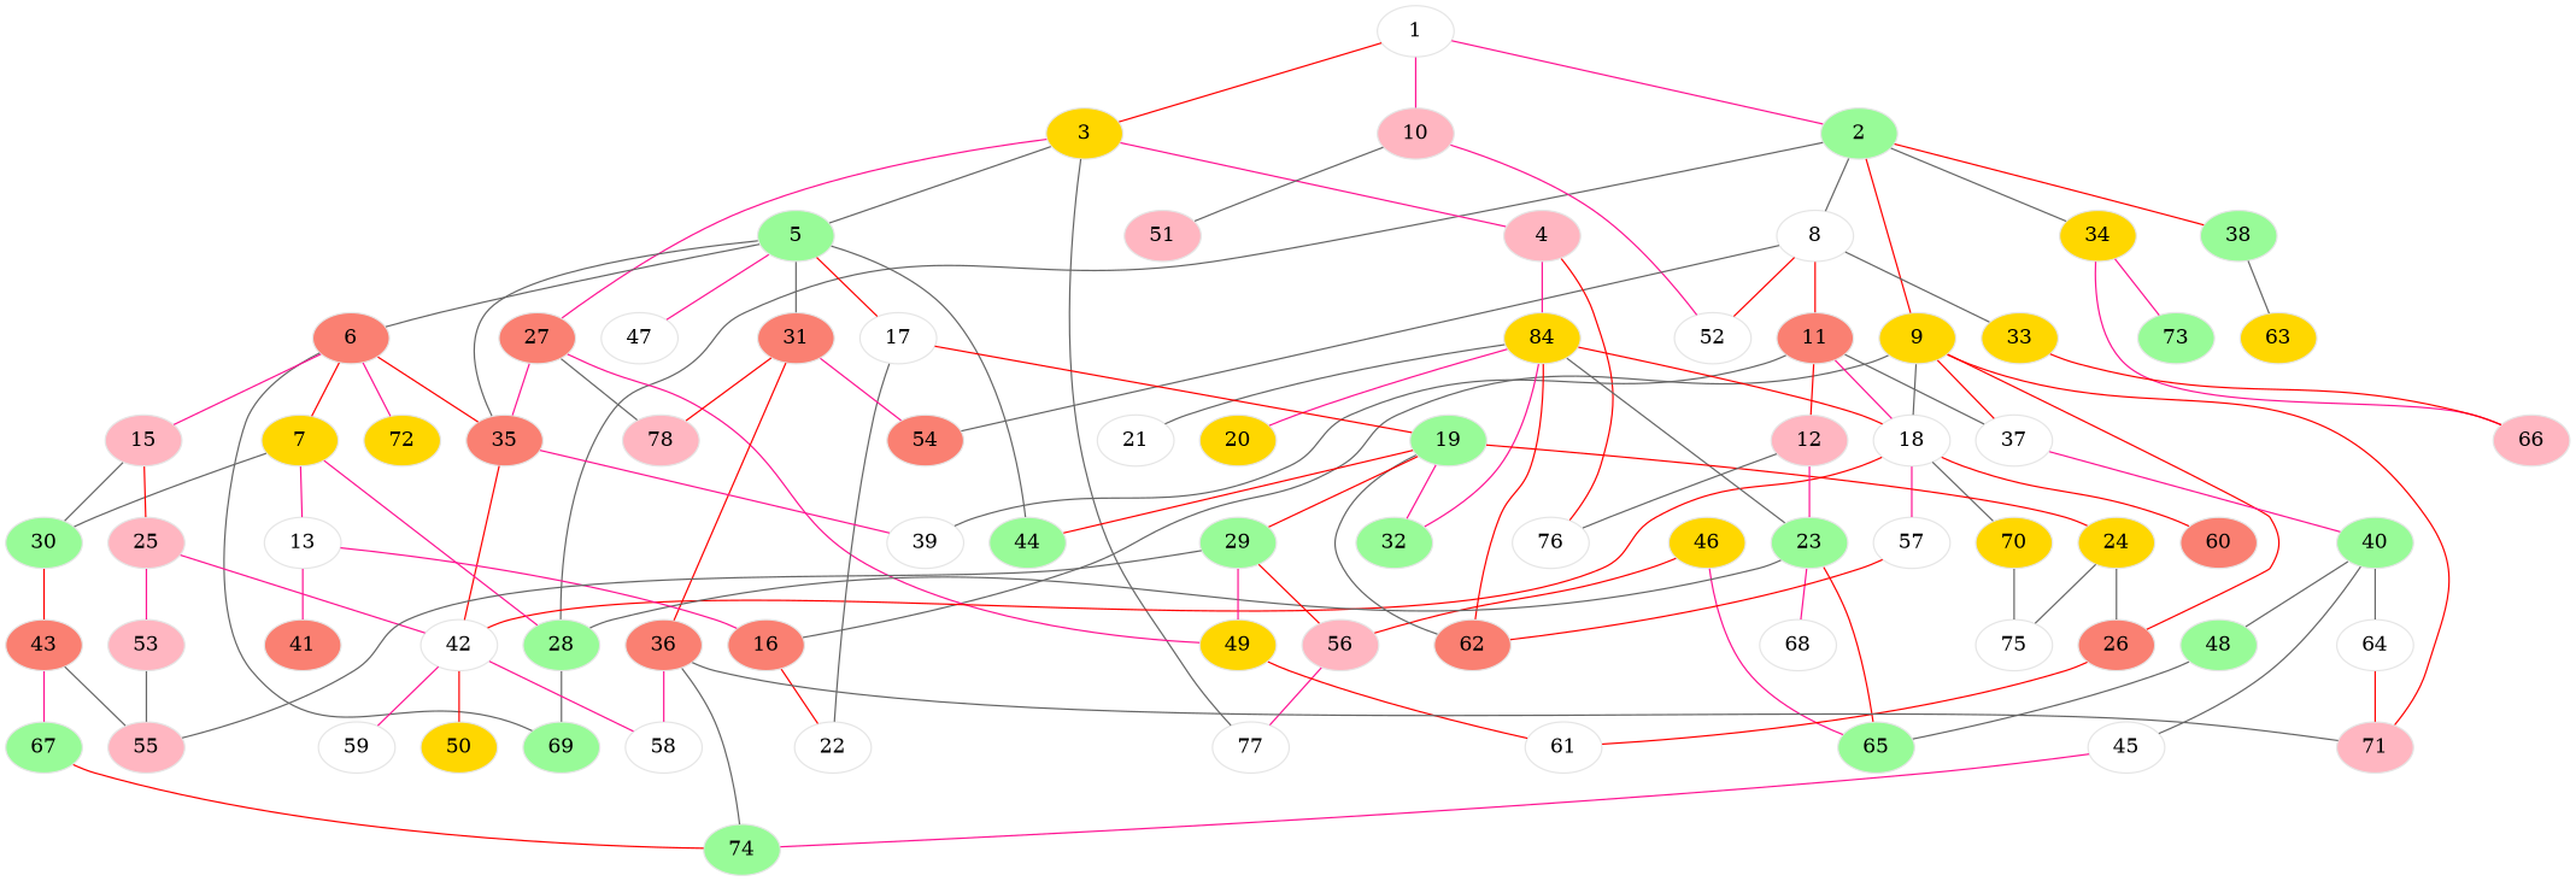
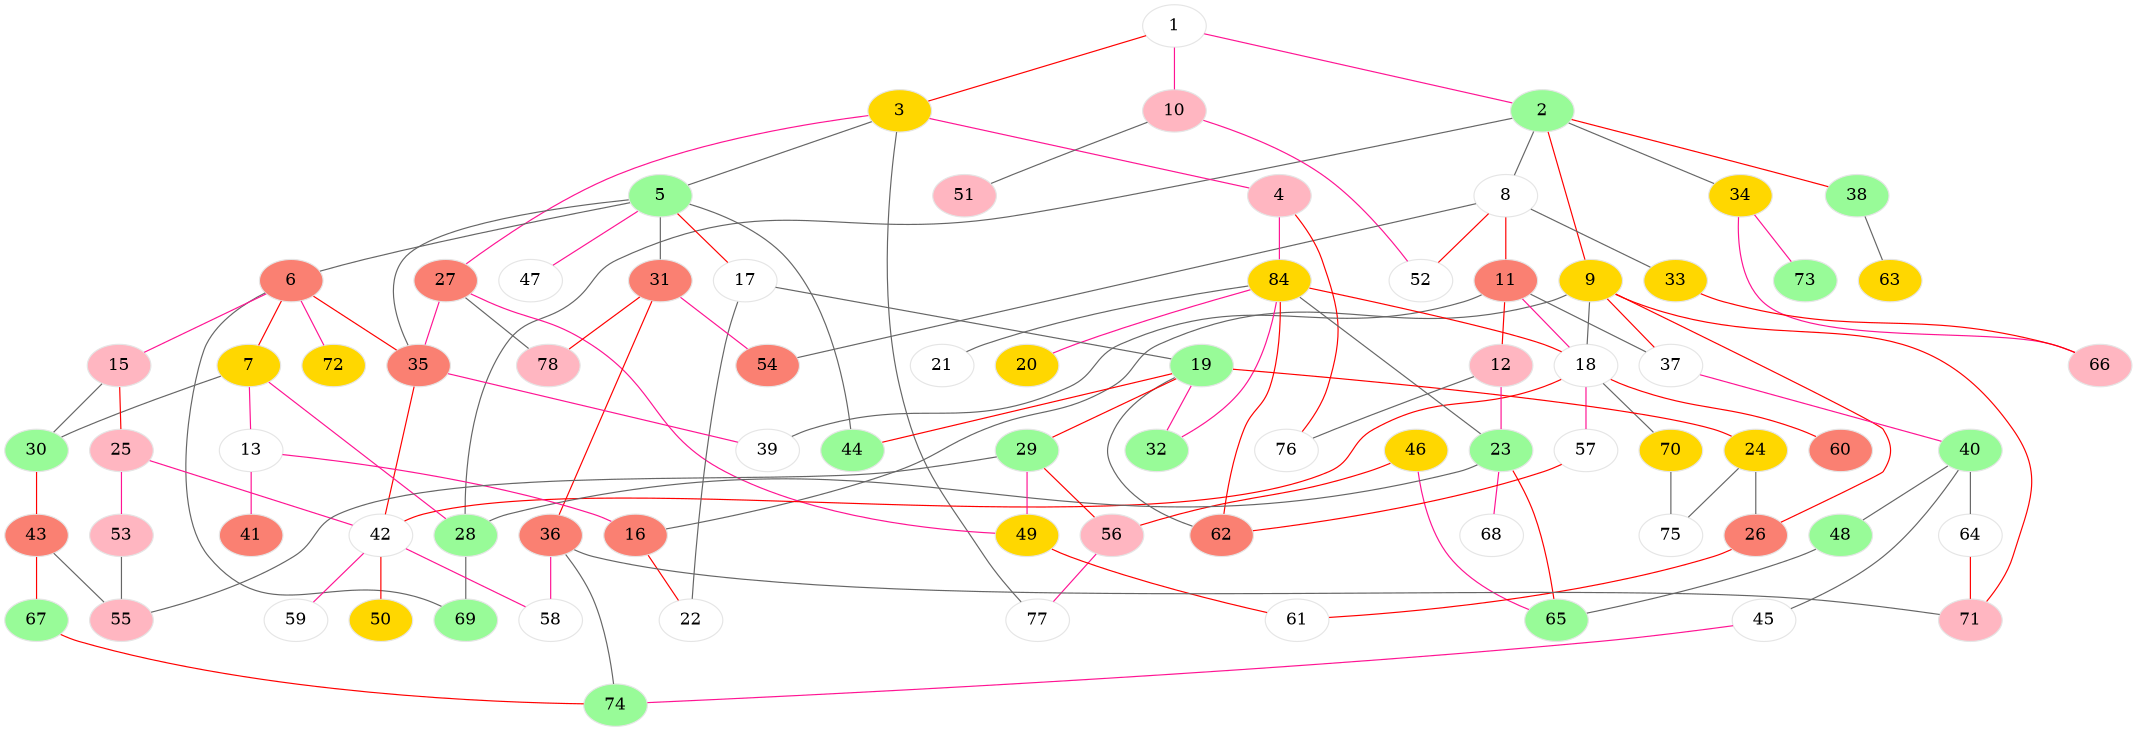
  graph {
    node [color=gray90 fillcolor=white style=filled]
    edge [color=gray40]
    2 [fillcolor=palegreen]
    1
    3 [fillcolor=gold]
    10 [fillcolor=lightpink]
    8
    9 [fillcolor=gold]
    28 [fillcolor=palegreen]
    34 [fillcolor=gold]
    38 [fillcolor=palegreen]
    4 [fillcolor=lightpink]
    5 [fillcolor=palegreen]
    27 [fillcolor=salmon]
    77
    52
    51 [fillcolor=lightpink]
    46 [fillcolor=gold]
    65 [fillcolor=palegreen]
    56 [fillcolor=lightpink]
    11 [fillcolor=salmon]
    33 [fillcolor=gold]
    54 [fillcolor=salmon]
    16 [fillcolor=salmon]
    18
    26 [fillcolor=salmon]
    37
    71 [fillcolor=lightpink]
    69 [fillcolor=palegreen]
    66 [fillcolor=lightpink]
    73 [fillcolor=palegreen]
    63 [fillcolor=gold]
    n31 [fillcolor=gold label=84]
    76
    6 [fillcolor=salmon]
    17
    31 [fillcolor=salmon]
    35 [fillcolor=salmon]
    44 [fillcolor=palegreen]
    47
    49 [fillcolor=gold]
    78 [fillcolor=lightpink]
    23 [fillcolor=palegreen]
    20 [fillcolor=gold]
    21
    32 [fillcolor=palegreen]
    62 [fillcolor=salmon]
    7 [fillcolor=gold]
    15 [fillcolor=lightpink]
    72 [fillcolor=gold]
    22
    19 [fillcolor=palegreen]
    36 [fillcolor=salmon]
    39
    42
    13
    30 [fillcolor=palegreen]
    25 [fillcolor=lightpink]
    41 [fillcolor=salmon]
    43 [fillcolor=salmon]
    12 [fillcolor=lightpink]
    57
    60 [fillcolor=salmon]
    70 [fillcolor=gold]
    61
    40 [fillcolor=palegreen]
    68
    53 [fillcolor=lightpink]
    24 [fillcolor=gold]
    29 [fillcolor=palegreen]
    58
    50 [fillcolor=gold]
    59
    75
    55 [fillcolor=lightpink]
    67 [fillcolor=palegreen]
    74 [fillcolor=palegreen]
    45
    48 [fillcolor=palegreen]
    64
    2 -- 8
    2 -- 9 [color=red]
    2 -- 28
    2 -- 34
    2 -- 38 [color=red]
    1 -- 2 [color=deeppink]
    1 -- 3 [color=red]
    1 -- 10 [color=deeppink]
    3 -- 4 [color=deeppink]
    3 -- 5
    3 -- 27 [color=deeppink]
    3 -- 77
    10 -- 52 [color=deeppink]
    10 -- 51
    8 -- 52 [color=red]
    8 -- 11 [color=red]
    8 -- 33
    8 -- 54
    9 -- 16
    9 -- 18
    9 -- 26 [color=red]
    9 -- 37 [color=red]
    9 -- 71 [color=red]
    28 -- 69
    34 -- 66 [color=deeppink]
    34 -- 73 [color=deeppink]
    38 -- 63
    4 -- n31 [color=deeppink]
    4 -- 76 [color=red]
    5 -- 6
    5 -- 17 [color=red]
    5 -- 31
    5 -- 35
    5 -- 44
    5 -- 47 [color=deeppink]
    27 -- 35 [color=deeppink]
    27 -- 49 [color=deeppink]
    27 -- 78
    46 -- 65 [color=deeppink]
    46 -- 56 [color=red]
    56 -- 77 [color=deeppink]
    11 -- 18 [color=deeppink]
    11 -- 37
    11 -- 39
    11 -- 12 [color=red]
    33 -- 66 [color=red]
    16 -- 22 [color=red]
    18 -- 42 [color=red]
    18 -- 57 [color=deeppink]
    18 -- 60 [color=red]
    18 -- 70
    26 -- 61 [color=red]
    37 -- 40 [color=deeppink]
    n31 -- 18 [color=red]
    n31 -- 23
    n31 -- 20 [color=deeppink]
    n31 -- 21
    n31 -- 32 [color=deeppink]
    n31 -- 62 [color=red]
    6 -- 69
    6 -- 35 [color=red]
    6 -- 7 [color=red]
    6 -- 15 [color=deeppink]
    6 -- 72 [color=deeppink]
    17 -- 22
-   17 -- 19 [color=red]
+   17 -- 19
    31 -- 54 [color=deeppink]
    31 -- 78 [color=red]
    31 -- 36 [color=red]
    35 -- 39 [color=deeppink]
    35 -- 42 [color=red]
    49 -- 61 [color=red]
    23 -- 28
    23 -- 65 [color=red]
    23 -- 68 [color=deeppink]
    7 -- 28 [color=deeppink]
    7 -- 13 [color=deeppink]
    7 -- 30
    15 -- 30
    15 -- 25 [color=red]
    19 -- 44 [color=red]
    19 -- 32 [color=deeppink]
    19 -- 62
    19 -- 24 [color=red]
    19 -- 29 [color=red]
    36 -- 71
    36 -- 58 [color=deeppink]
    36 -- 74
    42 -- 58 [color=deeppink]
    42 -- 50 [color=red]
    42 -- 59 [color=deeppink]
    13 -- 16 [color=deeppink]
    13 -- 41 [color=deeppink]
    30 -- 43 [color=red]
    25 -- 42 [color=deeppink]
    25 -- 53 [color=deeppink]
    43 -- 55
-   43 -- 67 [color=deeppink]
+   43 -- 67 [color=red]
    12 -- 76
    12 -- 23 [color=deeppink]
    57 -- 62 [color=red]
    70 -- 75
    40 -- 45
    40 -- 48
    40 -- 64
    53 -- 55
    24 -- 26
    24 -- 75
    29 -- 56 [color=red]
    29 -- 49 [color=deeppink]
    29 -- 55
    67 -- 74 [color=red]
    45 -- 74 [color=deeppink]
    48 -- 65
    64 -- 71 [color=red]
  }
